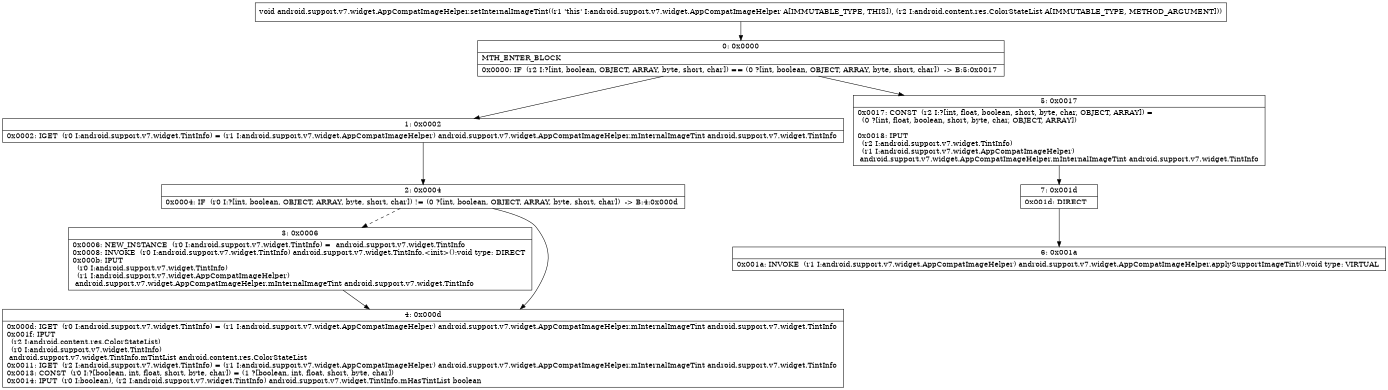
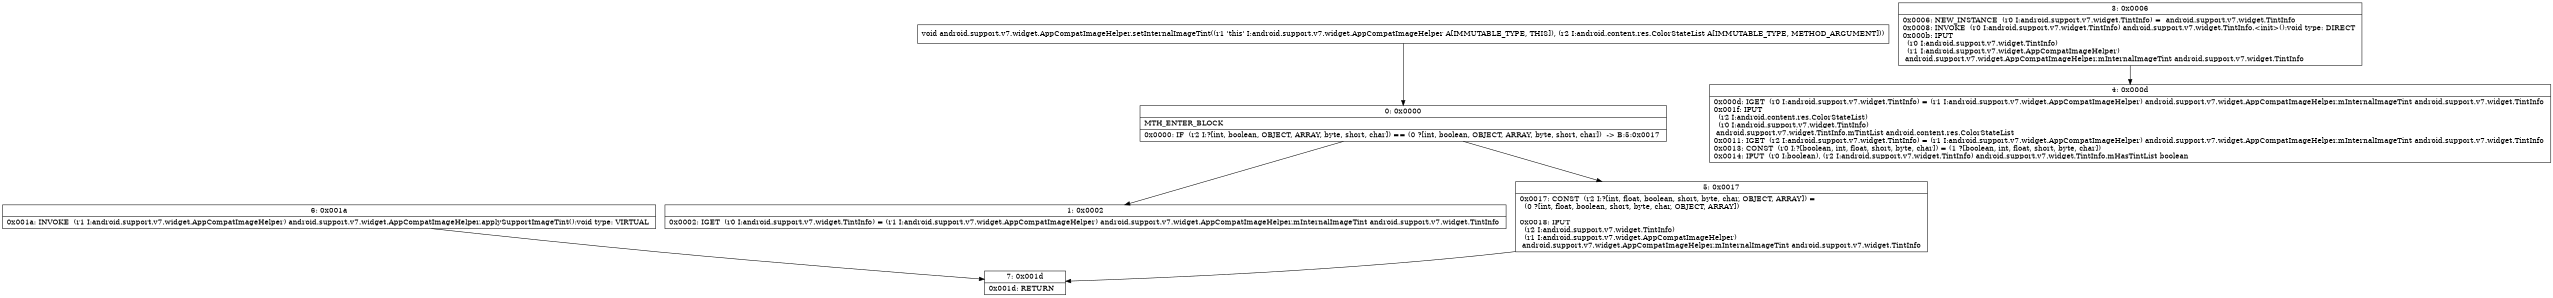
  digraph {
    node [shape=record]
    n1 [label="{0\:\ 0x0000|MTH_ENTER_BLOCK\l|0x0000: IF  (r2 I:?[int, boolean, OBJECT, ARRAY, byte, short, char]) == (0 ?[int, boolean, OBJECT, ARRAY, byte, short, char])  \-\> B:5:0x0017 \l}"]
    n2 [label="{1\:\ 0x0002|0x0002: IGET  (r0 I:android.support.v7.widget.TintInfo) = (r1 I:android.support.v7.widget.AppCompatImageHelper) android.support.v7.widget.AppCompatImageHelper.mInternalImageTint android.support.v7.widget.TintInfo \l}"]
    n3 [label="{5\:\ 0x0017|0x0017: CONST  (r2 I:?[int, float, boolean, short, byte, char, OBJECT, ARRAY]) = \l  (0 ?[int, float, boolean, short, byte, char, OBJECT, ARRAY])\l \l0x0018: IPUT  \l  (r2 I:android.support.v7.widget.TintInfo)\l  (r1 I:android.support.v7.widget.AppCompatImageHelper)\l android.support.v7.widget.AppCompatImageHelper.mInternalImageTint android.support.v7.widget.TintInfo \l}"]
-   n4 [label="{2\:\ 0x0004|0x0004: IF  (r0 I:?[int, boolean, OBJECT, ARRAY, byte, short, char]) != (0 ?[int, boolean, OBJECT, ARRAY, byte, short, char])  \-\> B:4:0x000d \l}"]
-   n5 [label="{7\:\ 0x001d|0x001d: DIRECT   \l}"]
+   n5 [label="{7\:\ 0x001d|0x001d: RETURN   \l}"]
    n6 [label="{3\:\ 0x0006|0x0006: NEW_INSTANCE  (r0 I:android.support.v7.widget.TintInfo) =  android.support.v7.widget.TintInfo \l0x0008: INVOKE  (r0 I:android.support.v7.widget.TintInfo) android.support.v7.widget.TintInfo.\<init\>():void type: DIRECT \l0x000b: IPUT  \l  (r0 I:android.support.v7.widget.TintInfo)\l  (r1 I:android.support.v7.widget.AppCompatImageHelper)\l android.support.v7.widget.AppCompatImageHelper.mInternalImageTint android.support.v7.widget.TintInfo \l}"]
    n7 [label="{4\:\ 0x000d|0x000d: IGET  (r0 I:android.support.v7.widget.TintInfo) = (r1 I:android.support.v7.widget.AppCompatImageHelper) android.support.v7.widget.AppCompatImageHelper.mInternalImageTint android.support.v7.widget.TintInfo \l0x001f: IPUT  \l  (r2 I:android.content.res.ColorStateList)\l  (r0 I:android.support.v7.widget.TintInfo)\l android.support.v7.widget.TintInfo.mTintList android.content.res.ColorStateList \l0x0011: IGET  (r2 I:android.support.v7.widget.TintInfo) = (r1 I:android.support.v7.widget.AppCompatImageHelper) android.support.v7.widget.AppCompatImageHelper.mInternalImageTint android.support.v7.widget.TintInfo \l0x0013: CONST  (r0 I:?[boolean, int, float, short, byte, char]) = (1 ?[boolean, int, float, short, byte, char]) \l0x0014: IPUT  (r0 I:boolean), (r2 I:android.support.v7.widget.TintInfo) android.support.v7.widget.TintInfo.mHasTintList boolean \l}"]
    n8 [label="{6\:\ 0x001a|0x001a: INVOKE  (r1 I:android.support.v7.widget.AppCompatImageHelper) android.support.v7.widget.AppCompatImageHelper.applySupportImageTint():void type: VIRTUAL \l}"]
    n9 [label="{void android.support.v7.widget.AppCompatImageHelper.setInternalImageTint((r1 'this' I:android.support.v7.widget.AppCompatImageHelper A[IMMUTABLE_TYPE, THIS]), (r2 I:android.content.res.ColorStateList A[IMMUTABLE_TYPE, METHOD_ARGUMENT])) }"]
    n1 -> n2 [style=solid]
    n1 -> n3
-   n2 -> n4
    n3 -> n5
-   n4 -> n6 [style=dashed]
-   n4 -> n7
    n6 -> n7
-   n5 -> n8
+   n8 -> n5
    n9 -> n1
  }
